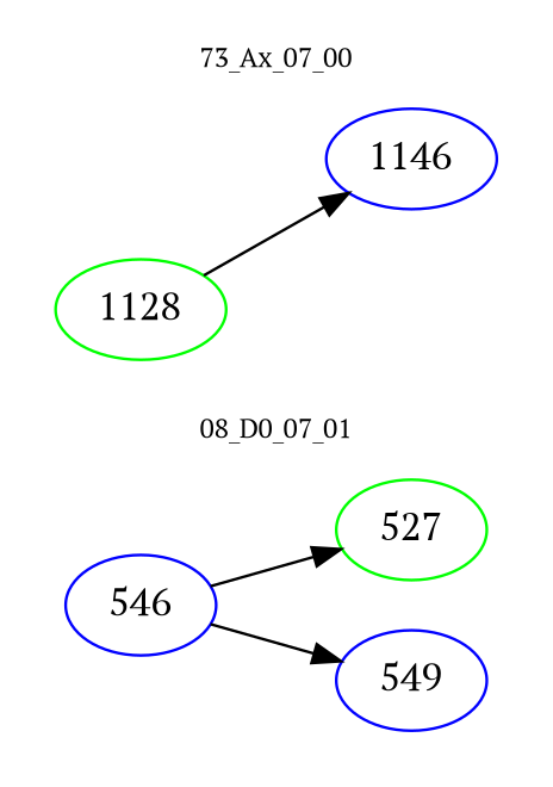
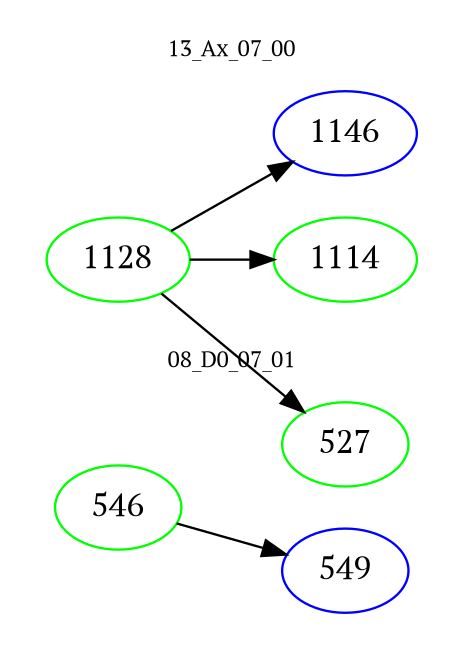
  digraph {
    fontname="PT Serif"
    rankdir=LR
    node [color=green fontname="PT Serif"]
    edge [color=black fontname="PT Serif"]
    n1 [label=1128]
+   n2 [label=1114]
    n3 [color=blue label=1146]
-   n4 [color=blue label=546]
+   n4 [label=546]
    n5 [label=527]
    n6 [color=blue label=549]
    subgraph cluster_1 {
      color=white
      fontsize=10
-     label="73_Ax_07_00"
+     label="13_Ax_07_00"
      n1
+     n2
      n3
    }
    subgraph cluster_2 {
      color=white
      fontsize=10
      label="08_D0_07_01"
      n4
      n5
      n6
    }
+   n1 -> n2
    n1 -> n3
-   n4 -> n5
+   n1 -> n5
    n4 -> n6
  }
